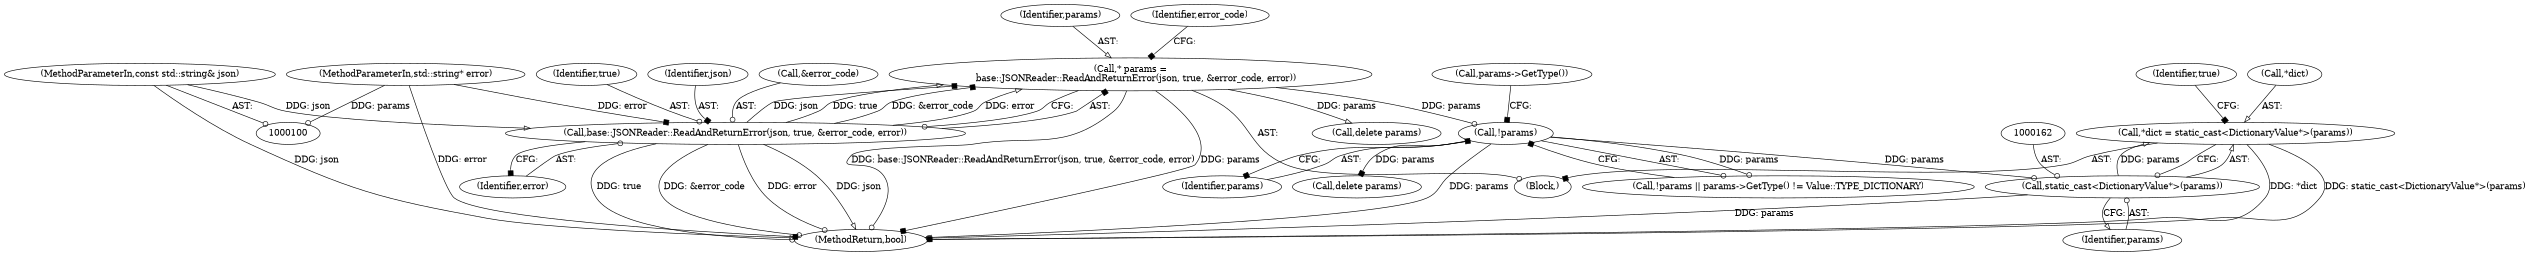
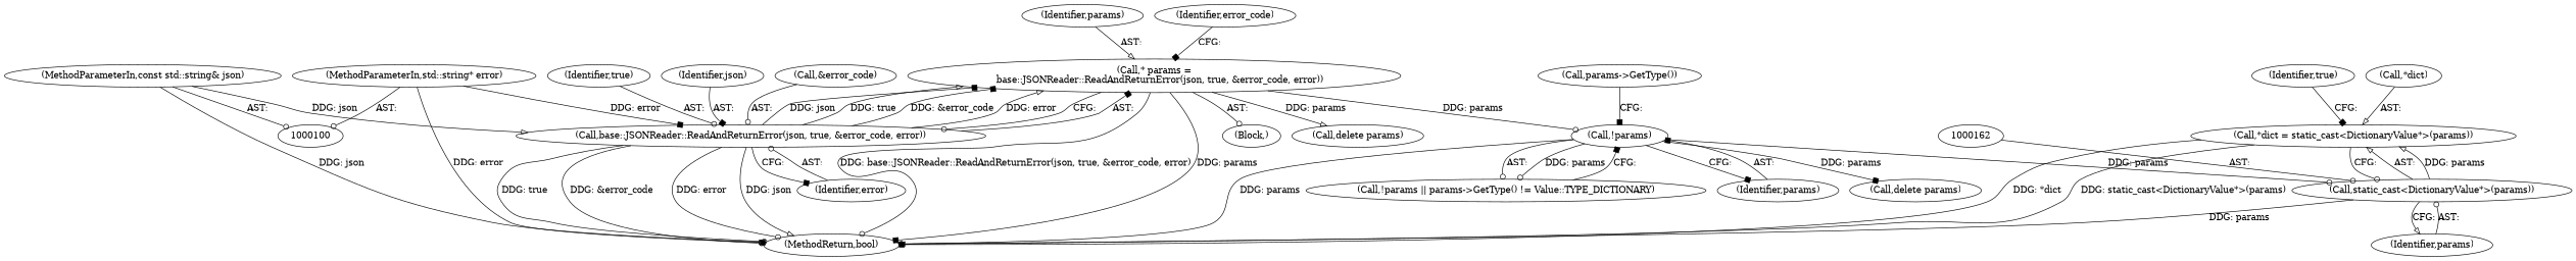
  digraph {
    edge [arrowhead=odot]
    n1 [label="(Call,*dict = static_cast<DictionaryValue*>(params))"]
    n2 [label="(Call,static_cast<DictionaryValue*>(params))"]
    n3 [label="(MethodReturn,bool)"]
    n4 [label="(Block,)"]
    n5 [label="(Identifier,params)"]
    n6 [label="(Call,!params)"]
    n7 [label="(Call,!params || params->GetType() != Value::TYPE_DICTIONARY)"]
    n8 [label="(Identifier,params)"]
    n9 [label="(Call,delete params)"]
    n10 [label="(Call,* params =\n    base::JSONReader::ReadAndReturnError(json, true, &error_code, error))"]
    n11 [label="(Call,base::JSONReader::ReadAndReturnError(json, true, &error_code, error))"]
    n12 [label="(Call,delete params)"]
    n13 [label="(Identifier,error)"]
    n14 [label="(MethodParameterIn,const std::string& json)"]
    1000100
    n16 [label="(MethodParameterIn,std::string* error)"]
    n17 [label="(Identifier,true)"]
    n18 [label="(Identifier,params)"]
    n19 [label="(Identifier,true)"]
    n20 [label="(Call,params->GetType())"]
    n21 [label="(Identifier,json)"]
    n22 [label="(Call,&error_code)"]
    n23 [label="(Call,*dict)"]
    n24 [label="(Identifier,error_code)"]
    1000162
    n1 -> n2 [label="CFG: "]
    n1 -> n3 [arrowhead=box label="DDG: *dict"]
    n1 -> n3 [label="DDG: static_cast<DictionaryValue*>(params)"]
-   n1 -> n4 [arrowhead=box label="AST: "]
    n2 -> n1 [arrowhead=onormal label="AST: "]
    n2 -> n1 [arrowhead=onormal label="DDG: params"]
    n2 -> n3 [label="DDG: params"]
    n2 -> n5 [arrowhead=onormal label="CFG: "]
    n5 -> n2 [label="AST: "]
    n6 -> n2 [label="DDG: params"]
    n6 -> n3 [arrowhead=onormal label="DDG: params"]
    n6 -> n7 [label="AST: "]
    n6 -> n7 [label="DDG: params"]
    n6 -> n8 [arrowhead=box label="CFG: "]
    n6 -> n9 [arrowhead=box label="DDG: params"]
    n7 -> n6 [arrowhead=box label="CFG: "]
    n8 -> n6 [arrowhead=box label="AST: "]
    n10 -> n3 [label="DDG: base::JSONReader::ReadAndReturnError(json, true, &error_code, error)"]
    n10 -> n3 [arrowhead=box label="DDG: params"]
    n10 -> n4 [label="AST: "]
    n10 -> n6 [label="DDG: params"]
    n10 -> n11 [label="CFG: "]
    n10 -> n12 [arrowhead=onormal label="DDG: params"]
    n11 -> n3 [label="DDG: true"]
    n11 -> n3 [label="DDG: &error_code"]
    n11 -> n3 [label="DDG: error"]
    n11 -> n3 [arrowhead=onormal label="DDG: json"]
    n11 -> n10 [arrowhead=box label="AST: "]
    n11 -> n10 [arrowhead=box label="DDG: json"]
    n11 -> n10 [arrowhead=onormal label="DDG: true"]
    n11 -> n10 [arrowhead=box label="DDG: &error_code"]
    n11 -> n10 [arrowhead=onormal label="DDG: error"]
    n11 -> n13 [arrowhead=box label="CFG: "]
    n13 -> n11 [label="AST: "]
    n14 -> n3 [arrowhead=onormal label="DDG: json"]
    n14 -> n11 [arrowhead=onormal label="DDG: json"]
    n14 -> 1000100 [label="AST: "]
    n16 -> n3 [arrowhead=box label="DDG: error"]
    n16 -> n11 [arrowhead=box label="DDG: error"]
-   n16 -> 1000100 [label="DDG: params"]
+   n16 -> 1000100 [label="AST: "]
    n17 -> n1 [arrowhead=box label="CFG: "]
    n18 -> n10 [arrowhead=onormal label="AST: "]
    n19 -> n11 [label="AST: "]
    n20 -> n6 [arrowhead=box label="CFG: "]
    n21 -> n11 [arrowhead=box label="AST: "]
    n22 -> n11 [label="AST: "]
    n23 -> n1 [arrowhead=onormal label="AST: "]
    n24 -> n10 [arrowhead=box label="CFG: "]
    1000162 -> n2 [label="AST: "]
  }
